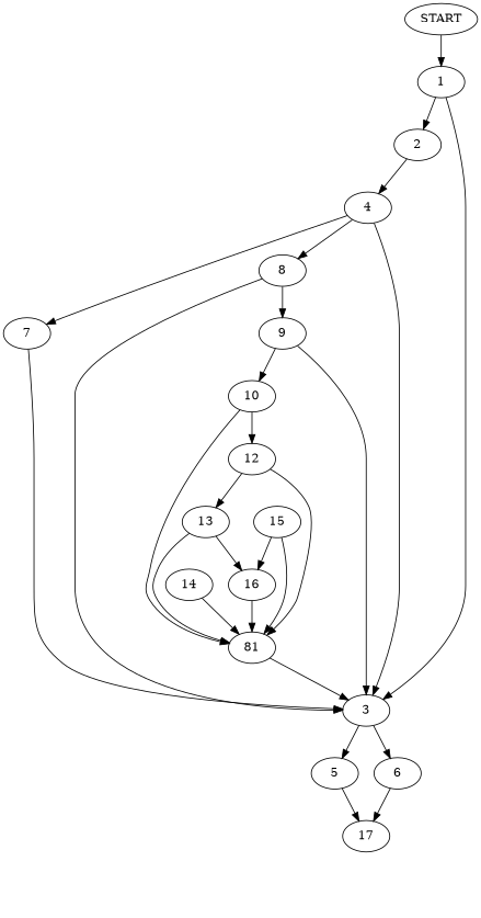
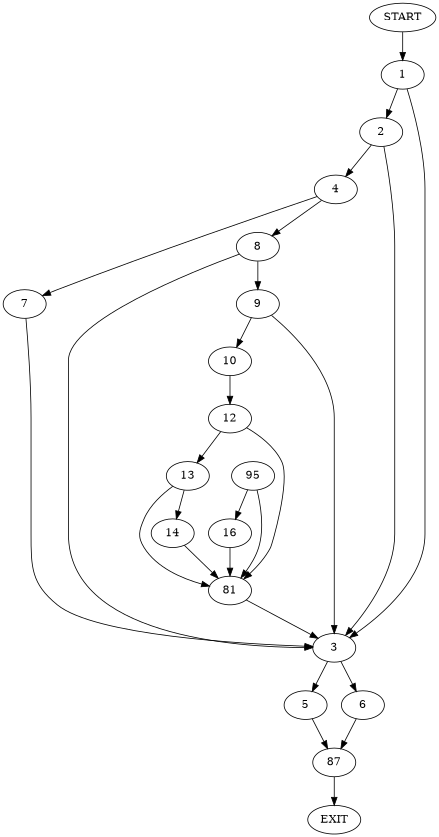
  digraph {
    n1 [label=START]
    1
    2
    3
+   n5 [label=EXIT]
    4
    5
    6
    7
    8
-   17
+   17 [label=87]
    9
    10
    n14 [label=81]
    12
    13
    14
-   15
+   15 [label=95]
    16
    n1 -> 1
    1 -> 2
    1 -> 3
-   4 -> 3
+   2 -> 3
    2 -> 4
    3 -> 5
    3 -> 6
    4 -> 7
    4 -> 8
    5 -> 17
    6 -> 17
    7 -> 3
    8 -> 3
    8 -> 9
+   17 -> n5
    9 -> 3
    9 -> 10
-   10 -> n14
    10 -> 12
    n14 -> 3
    12 -> n14
    12 -> 13
    13 -> n14
-   13 -> 16
+   13 -> 14
    14 -> n14
    15 -> n14
    15 -> 16
    16 -> n14
  }
